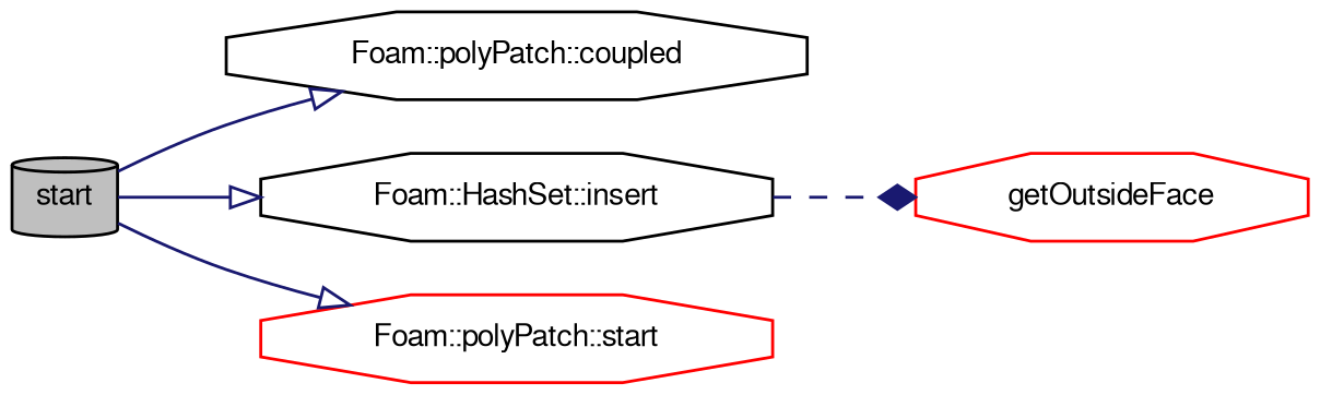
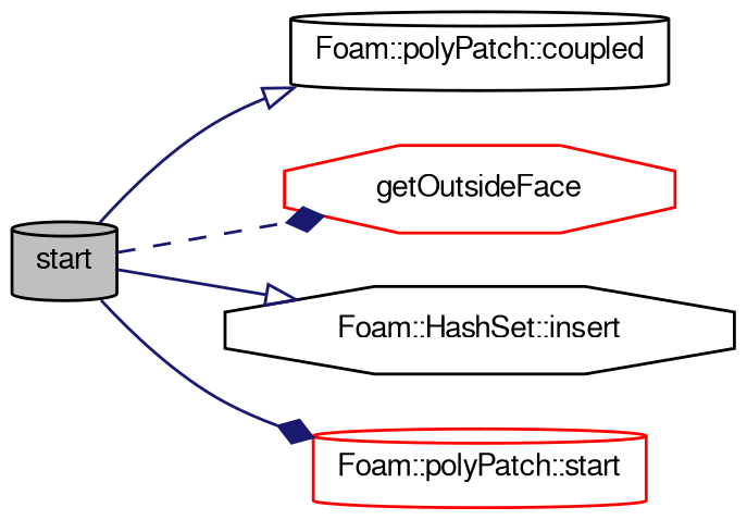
  digraph {
    rankdir=LR
    node [color=black fontname=FreeSans fontsize=10 shape=cylinder]
    edge [arrowhead=onormal color=midnightblue fontname=FreeSans fontsize=10 labelfontname=FreeSans labelfontsize=10 style=solid]
    n1 [fillcolor=grey75 fontcolor=black height=0.2 label=start style=filled width=0.4]
-   n2 [height=0.2 label="Foam::polyPatch::coupled" shape=octagon width=0.4]
+   n2 [height=0.2 label="Foam::polyPatch::coupled" width=0.4]
    n3 [color=red height=0.2 label=getOutsideFace shape=octagon width=0.4]
    n4 [height=0.2 label="Foam::HashSet::insert" shape=octagon width=0.4]
-   n5 [color=red height=0.2 label="Foam::polyPatch::start" shape=octagon width=0.4]
+   n5 [color=red height=0.2 label="Foam::polyPatch::start" width=0.4]
    n1 -> n2
-   n4 -> n3 [arrowhead=diamond style=dashed]
+   n1 -> n3 [arrowhead=diamond style=dashed]
    n1 -> n4
-   n1 -> n5
+   n1 -> n5 [arrowhead=diamond]
  }
